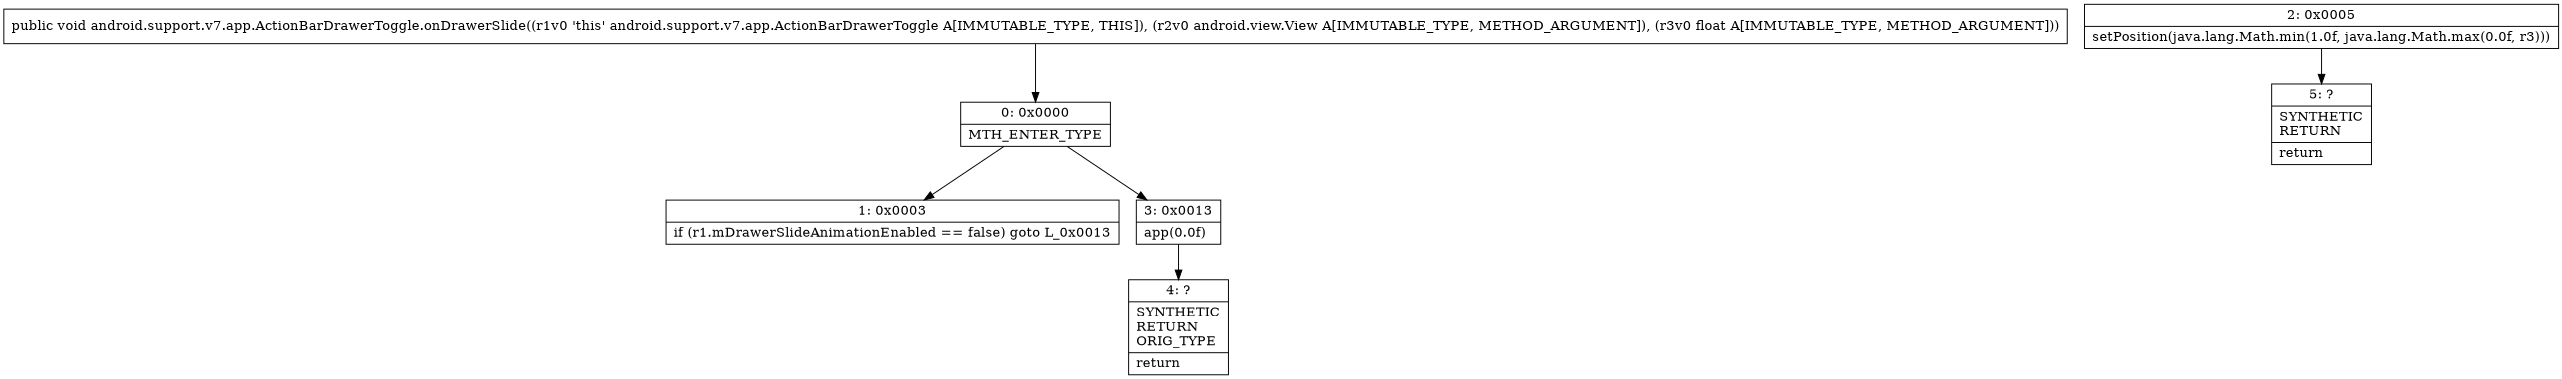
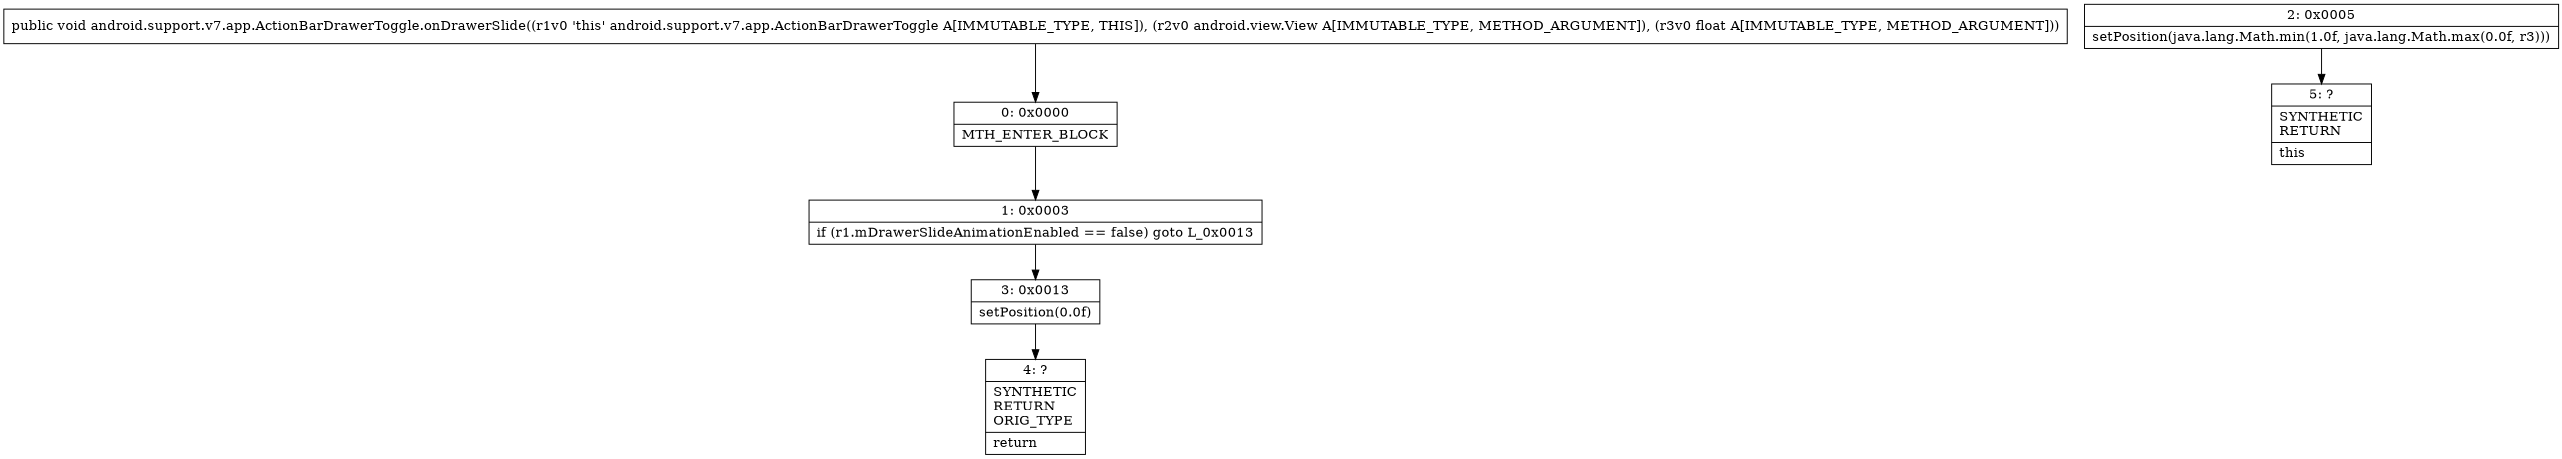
  digraph {
    node [shape=record]
-   n1 [label="{0\:\ 0x0000|MTH_ENTER_TYPE\l}"]
+   n1 [label="{0\:\ 0x0000|MTH_ENTER_BLOCK\l}"]
    n2 [label="{1\:\ 0x0003|if (r1.mDrawerSlideAnimationEnabled == false) goto L_0x0013\l}"]
-   n3 [label="{3\:\ 0x0013|app(0.0f)\l}"]
+   n3 [label="{3\:\ 0x0013|setPosition(0.0f)\l}"]
    n4 [label="{2\:\ 0x0005|setPosition(java.lang.Math.min(1.0f, java.lang.Math.max(0.0f, r3)))\l}"]
-   n5 [label="{5\:\ ?|SYNTHETIC\lRETURN\l|return\l}"]
+   n5 [label="{5\:\ ?|SYNTHETIC\lRETURN\l|this\l}"]
    n6 [label="{4\:\ ?|SYNTHETIC\lRETURN\lORIG_TYPE\l|return\l}"]
    n7 [label="{public void android.support.v7.app.ActionBarDrawerToggle.onDrawerSlide((r1v0 'this' android.support.v7.app.ActionBarDrawerToggle A[IMMUTABLE_TYPE, THIS]), (r2v0 android.view.View A[IMMUTABLE_TYPE, METHOD_ARGUMENT]), (r3v0 float A[IMMUTABLE_TYPE, METHOD_ARGUMENT])) }"]
    n1 -> n2
-   n1 -> n3
+   n2 -> n3
    n3 -> n6
    n4 -> n5
    n7 -> n1
  }
